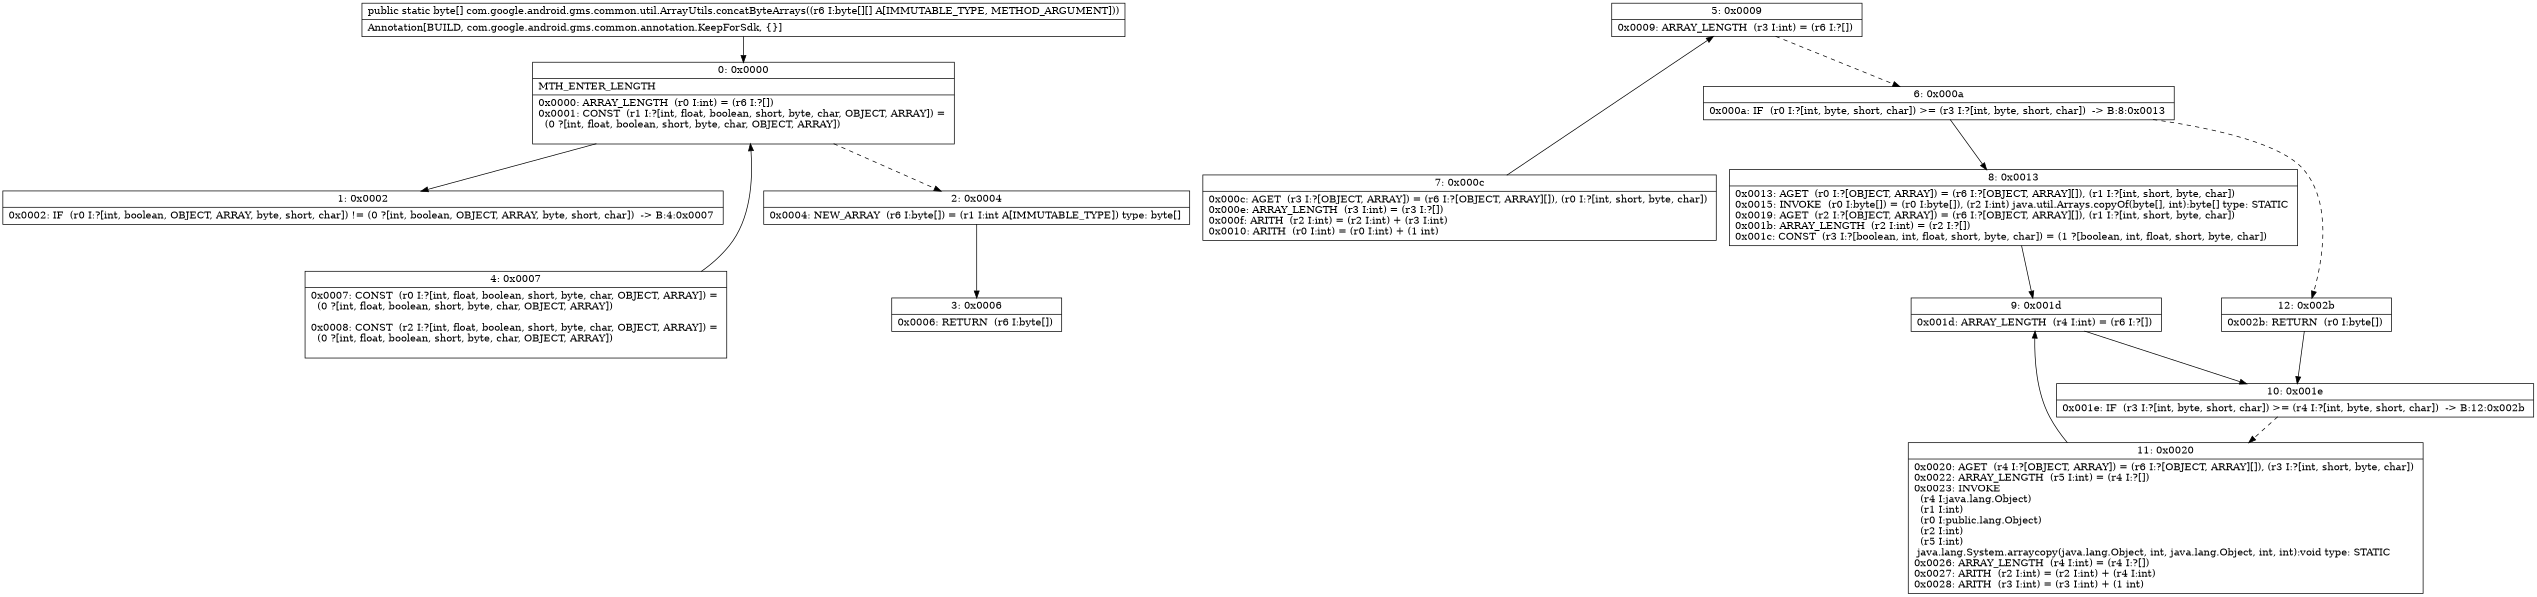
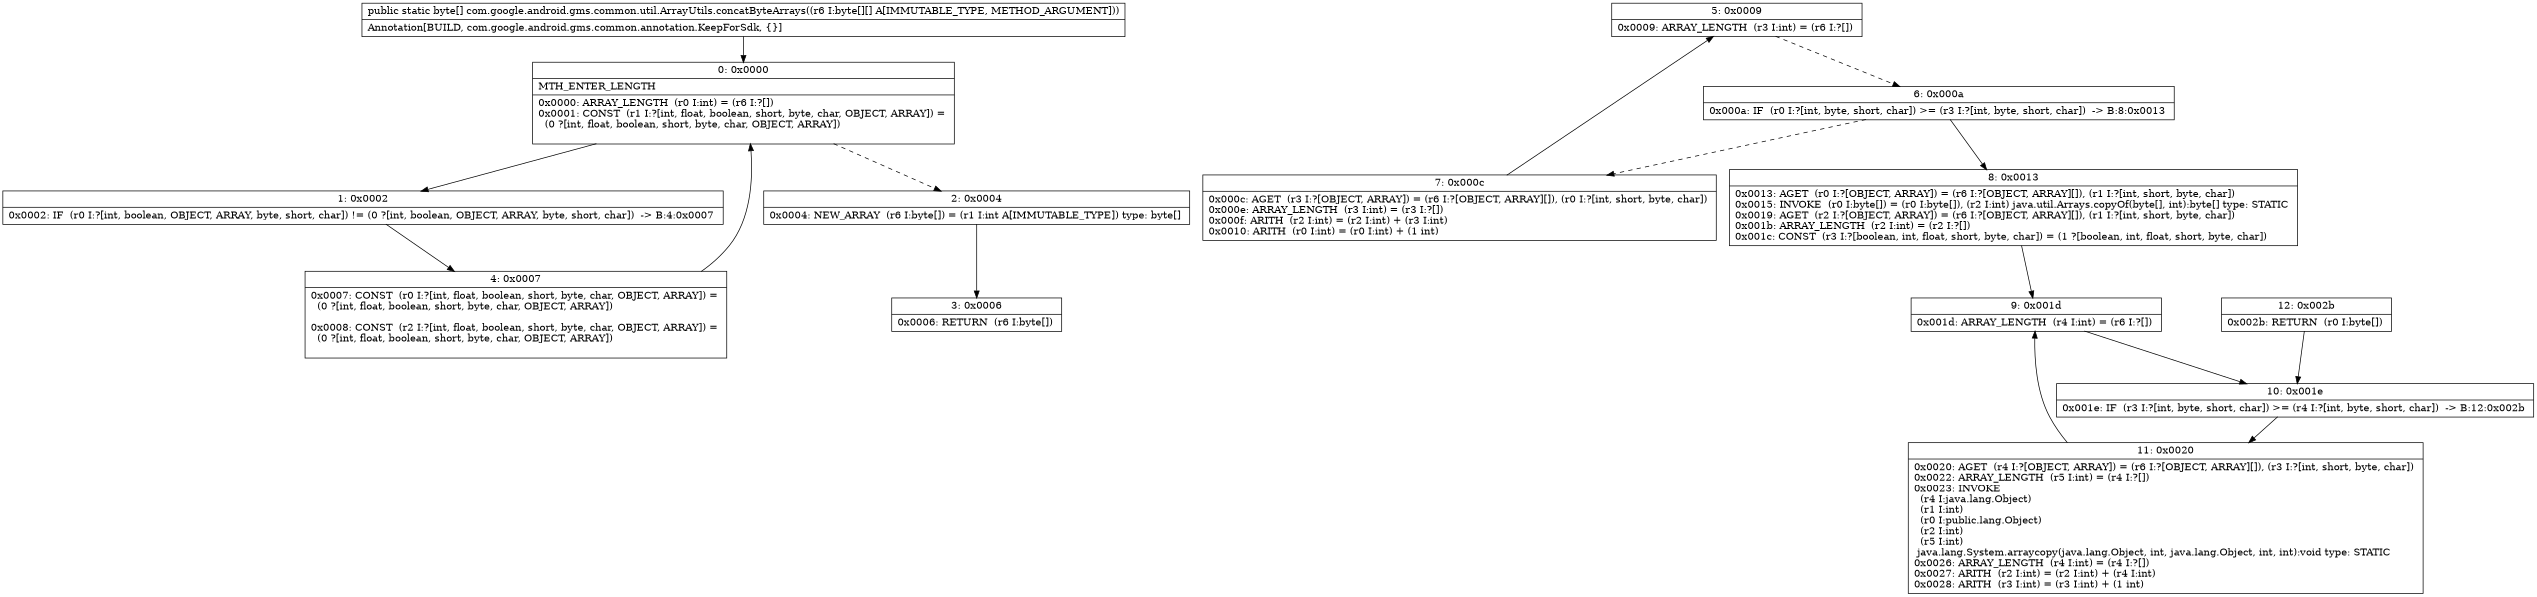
  digraph {
    node [shape=record]
    n1 [label="{0\:\ 0x0000|MTH_ENTER_LENGTH\l|0x0000: ARRAY_LENGTH  (r0 I:int) = (r6 I:?[]) \l0x0001: CONST  (r1 I:?[int, float, boolean, short, byte, char, OBJECT, ARRAY]) = \l  (0 ?[int, float, boolean, short, byte, char, OBJECT, ARRAY])\l \l}"]
    n2 [label="{1\:\ 0x0002|0x0002: IF  (r0 I:?[int, boolean, OBJECT, ARRAY, byte, short, char]) != (0 ?[int, boolean, OBJECT, ARRAY, byte, short, char])  \-\> B:4:0x0007 \l}"]
    n3 [label="{2\:\ 0x0004|0x0004: NEW_ARRAY  (r6 I:byte[]) = (r1 I:int A[IMMUTABLE_TYPE]) type: byte[] \l}"]
    n4 [label="{4\:\ 0x0007|0x0007: CONST  (r0 I:?[int, float, boolean, short, byte, char, OBJECT, ARRAY]) = \l  (0 ?[int, float, boolean, short, byte, char, OBJECT, ARRAY])\l \l0x0008: CONST  (r2 I:?[int, float, boolean, short, byte, char, OBJECT, ARRAY]) = \l  (0 ?[int, float, boolean, short, byte, char, OBJECT, ARRAY])\l \l}"]
    n5 [label="{3\:\ 0x0006|0x0006: RETURN  (r6 I:byte[]) \l}"]
    n6 [label="{5\:\ 0x0009|0x0009: ARRAY_LENGTH  (r3 I:int) = (r6 I:?[]) \l}"]
    n7 [label="{6\:\ 0x000a|0x000a: IF  (r0 I:?[int, byte, short, char]) \>= (r3 I:?[int, byte, short, char])  \-\> B:8:0x0013 \l}"]
    n8 [label="{7\:\ 0x000c|0x000c: AGET  (r3 I:?[OBJECT, ARRAY]) = (r6 I:?[OBJECT, ARRAY][]), (r0 I:?[int, short, byte, char]) \l0x000e: ARRAY_LENGTH  (r3 I:int) = (r3 I:?[]) \l0x000f: ARITH  (r2 I:int) = (r2 I:int) + (r3 I:int) \l0x0010: ARITH  (r0 I:int) = (r0 I:int) + (1 int) \l}"]
    n9 [label="{8\:\ 0x0013|0x0013: AGET  (r0 I:?[OBJECT, ARRAY]) = (r6 I:?[OBJECT, ARRAY][]), (r1 I:?[int, short, byte, char]) \l0x0015: INVOKE  (r0 I:byte[]) = (r0 I:byte[]), (r2 I:int) java.util.Arrays.copyOf(byte[], int):byte[] type: STATIC \l0x0019: AGET  (r2 I:?[OBJECT, ARRAY]) = (r6 I:?[OBJECT, ARRAY][]), (r1 I:?[int, short, byte, char]) \l0x001b: ARRAY_LENGTH  (r2 I:int) = (r2 I:?[]) \l0x001c: CONST  (r3 I:?[boolean, int, float, short, byte, char]) = (1 ?[boolean, int, float, short, byte, char]) \l}"]
    n10 [label="{9\:\ 0x001d|0x001d: ARRAY_LENGTH  (r4 I:int) = (r6 I:?[]) \l}"]
    n11 [label="{10\:\ 0x001e|0x001e: IF  (r3 I:?[int, byte, short, char]) \>= (r4 I:?[int, byte, short, char])  \-\> B:12:0x002b \l}"]
    n12 [label="{11\:\ 0x0020|0x0020: AGET  (r4 I:?[OBJECT, ARRAY]) = (r6 I:?[OBJECT, ARRAY][]), (r3 I:?[int, short, byte, char]) \l0x0022: ARRAY_LENGTH  (r5 I:int) = (r4 I:?[]) \l0x0023: INVOKE  \l  (r4 I:java.lang.Object)\l  (r1 I:int)\l  (r0 I:public.lang.Object)\l  (r2 I:int)\l  (r5 I:int)\l java.lang.System.arraycopy(java.lang.Object, int, java.lang.Object, int, int):void type: STATIC \l0x0026: ARRAY_LENGTH  (r4 I:int) = (r4 I:?[]) \l0x0027: ARITH  (r2 I:int) = (r2 I:int) + (r4 I:int) \l0x0028: ARITH  (r3 I:int) = (r3 I:int) + (1 int) \l}"]
    n13 [label="{12\:\ 0x002b|0x002b: RETURN  (r0 I:byte[]) \l}"]
    n14 [label="{public static byte[] com.google.android.gms.common.util.ArrayUtils.concatByteArrays((r6 I:byte[][] A[IMMUTABLE_TYPE, METHOD_ARGUMENT]))  | Annotation[BUILD, com.google.android.gms.common.annotation.KeepForSdk, \{\}]\l}"]
    n1 -> n2
    n1 -> n3 [style=dashed]
+   n2 -> n4
    n3 -> n5
    n4 -> n1
    n6 -> n7 [style=dashed]
-   n7 -> n13 [style=dashed]
+   n7 -> n8 [style=dashed]
    n7 -> n9
    n8 -> n6
    n9 -> n10
    n10 -> n11
-   n11 -> n12 [style=dashed]
+   n11 -> n12 [style=solid]
    n12 -> n10
    n13 -> n11
    n14 -> n1
  }
